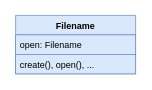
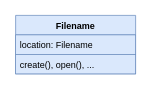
  <mxCell id="0" />
  <mxCell id="1" parent="0" />
  <mxCell id="2" value="Filename" style="swimlane;fontStyle=1;align=center;verticalAlign=top;childLayout=stackLayout;horizontal=1;startSize=26;horizontalStack=0;resizeParent=1;resizeParentMax=0;resizeLast=0;collapsible=1;marginBottom=0;whiteSpace=wrap;html=1;fillColor=#dae8fc;strokeColor=#6c8ebf;" vertex="1" parent="1"><mxGeometry x="20" y="20" width="160" height="78" as="geometry" /></mxCell>
- <mxCell id="3" value="open: Filename" style="text;strokeColor=#6c8ebf;fillColor=#dae8fc;align=left;verticalAlign=top;spacingLeft=4;spacingRight=4;overflow=hidden;rotatable=0;points=[[0,0.5],[1,0.5]];portConstraint=eastwest;whiteSpace=wrap;html=1;" vertex="1" parent="2"><mxGeometry y="26" width="160" height="26" as="geometry" /></mxCell>
+ <mxCell id="3" value="location: Filename" style="text;strokeColor=#6c8ebf;fillColor=#dae8fc;align=left;verticalAlign=top;spacingLeft=4;spacingRight=4;overflow=hidden;rotatable=0;points=[[0,0.5],[1,0.5]];portConstraint=eastwest;whiteSpace=wrap;html=1;" vertex="1" parent="2"><mxGeometry y="26" width="160" height="26" as="geometry" /></mxCell>
  <mxCell id="4" value="create(), open(), ..." style="text;strokeColor=#6c8ebf;fillColor=#dae8fc;align=left;verticalAlign=top;spacingLeft=4;spacingRight=4;overflow=hidden;rotatable=0;points=[[0,0.5],[1,0.5]];portConstraint=eastwest;whiteSpace=wrap;html=1;" vertex="1" parent="2"><mxGeometry y="52" width="160" height="26" as="geometry" /></mxCell>
